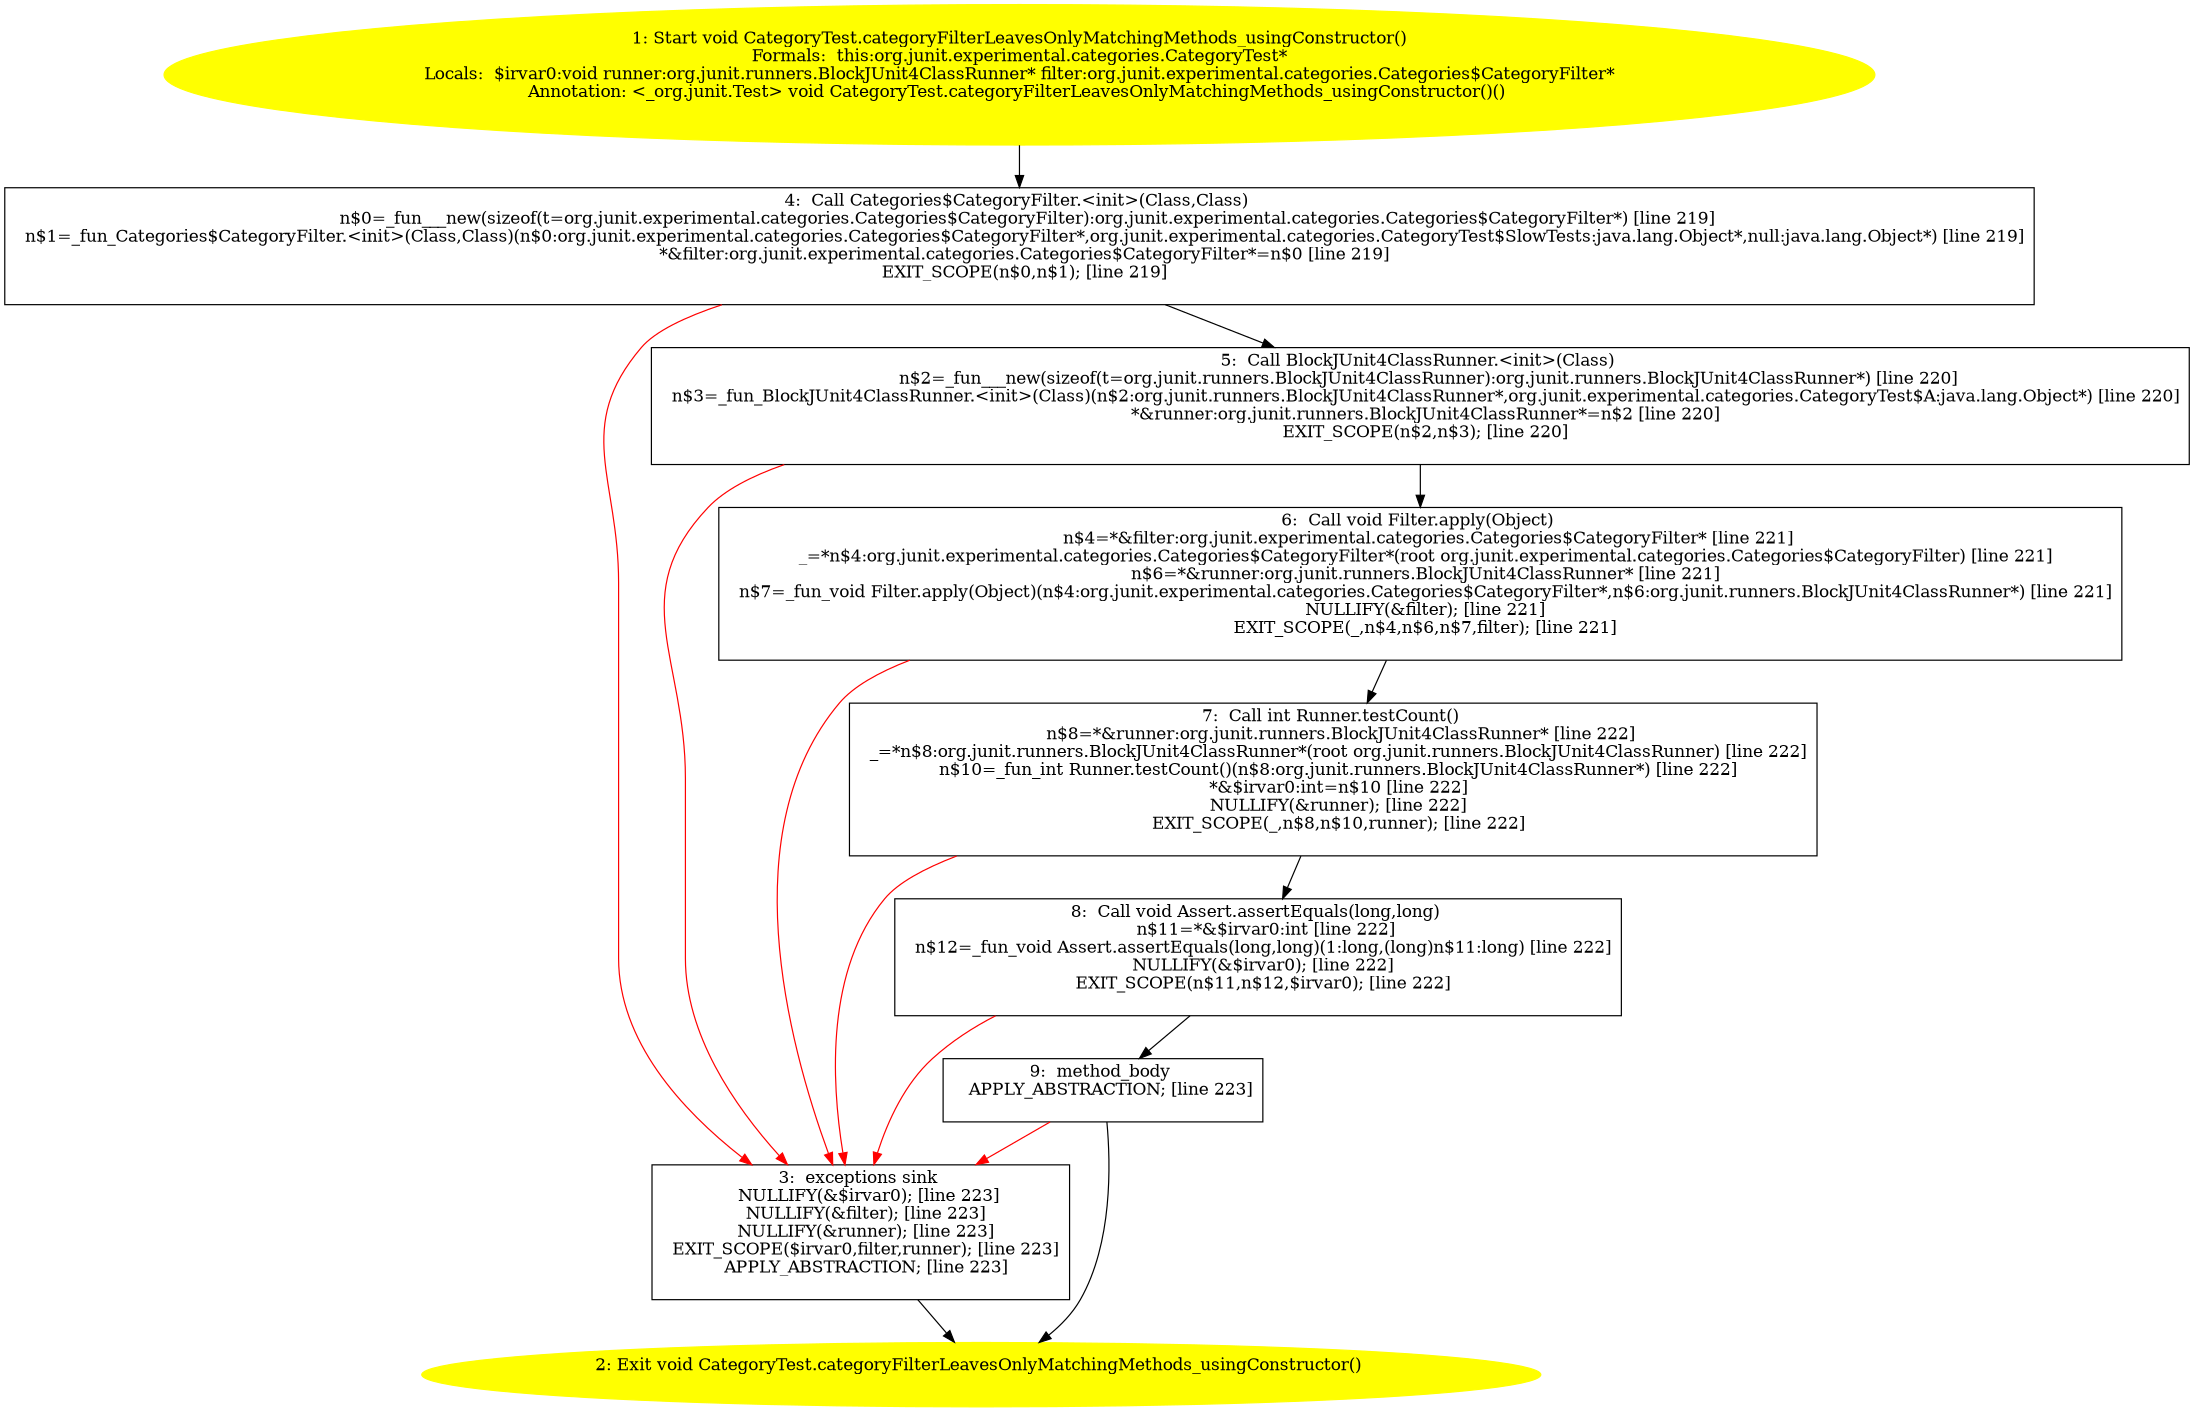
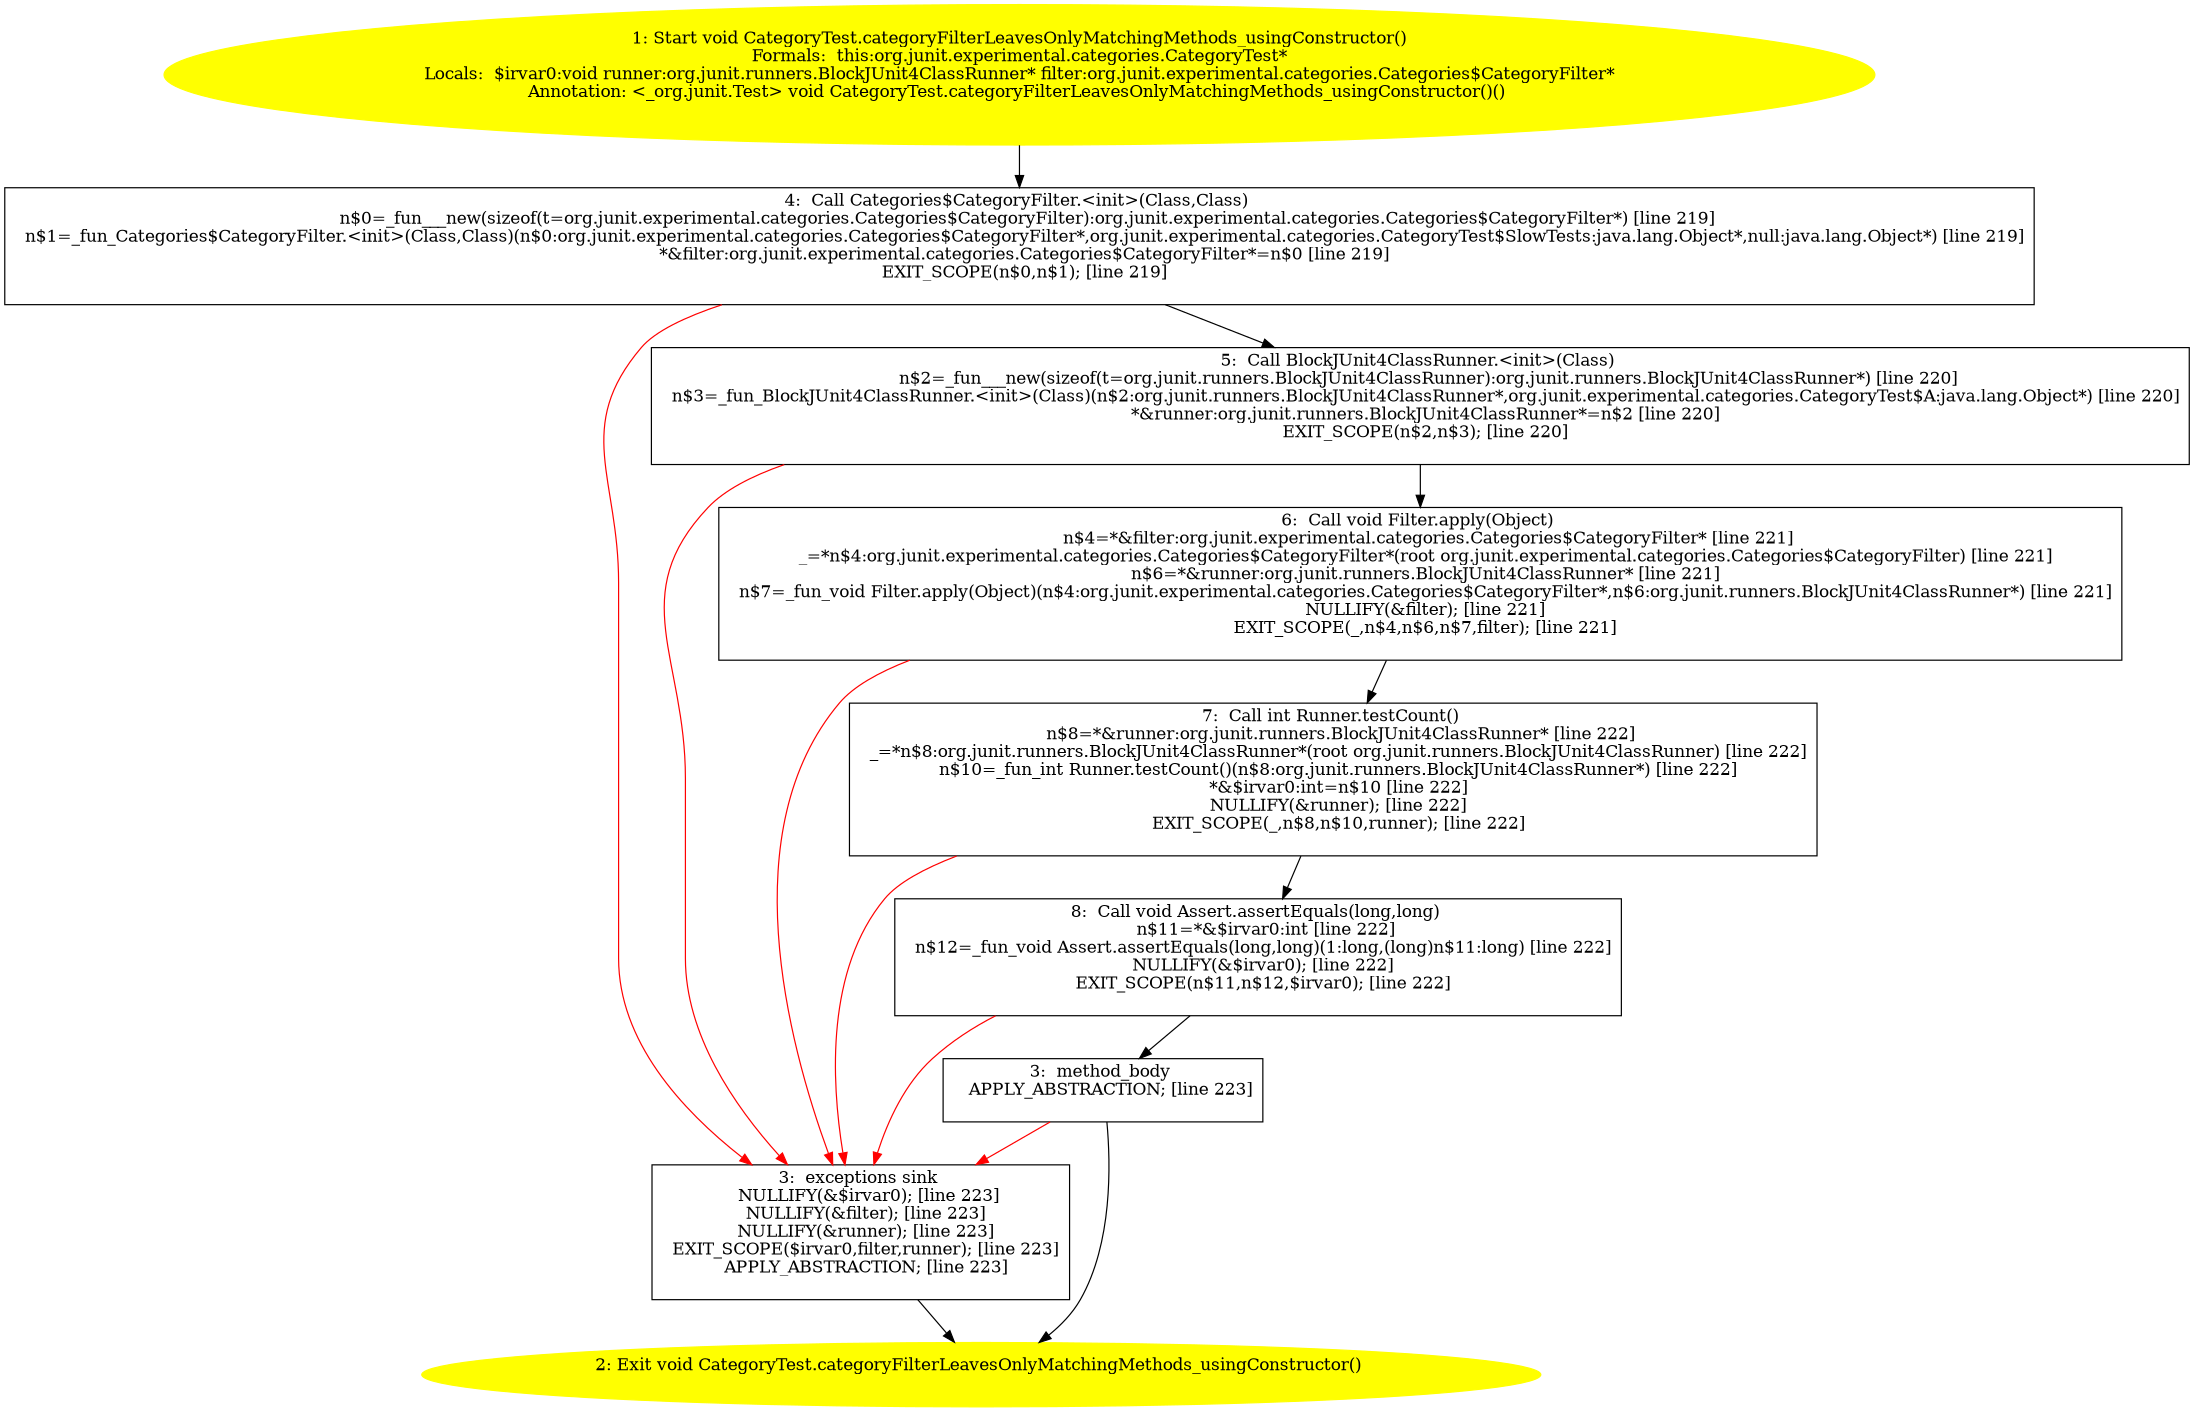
  digraph {
    node [shape=box]
    n1 [color=yellow label="1: Start void CategoryTest.categoryFilterLeavesOnlyMatchingMethods_usingConstructor()\nFormals:  this:org.junit.experimental.categories.CategoryTest*\nLocals:  $irvar0:void runner:org.junit.runners.BlockJUnit4ClassRunner* filter:org.junit.experimental.categories.Categories$CategoryFilter*\nAnnotation: <_org.junit.Test> void CategoryTest.categoryFilterLeavesOnlyMatchingMethods_usingConstructor()() \n  " style=filled shape=""]
    n2 [label="4:  Call Categories$CategoryFilter.<init>(Class,Class) \n   n$0=_fun___new(sizeof(t=org.junit.experimental.categories.Categories$CategoryFilter):org.junit.experimental.categories.Categories$CategoryFilter*) [line 219]\n  n$1=_fun_Categories$CategoryFilter.<init>(Class,Class)(n$0:org.junit.experimental.categories.Categories$CategoryFilter*,org.junit.experimental.categories.CategoryTest$SlowTests:java.lang.Object*,null:java.lang.Object*) [line 219]\n  *&filter:org.junit.experimental.categories.Categories$CategoryFilter*=n$0 [line 219]\n  EXIT_SCOPE(n$0,n$1); [line 219]\n "]
    n3 [label="3:  exceptions sink \n   NULLIFY(&$irvar0); [line 223]\n  NULLIFY(&filter); [line 223]\n  NULLIFY(&runner); [line 223]\n  EXIT_SCOPE($irvar0,filter,runner); [line 223]\n  APPLY_ABSTRACTION; [line 223]\n "]
    n4 [label="5:  Call BlockJUnit4ClassRunner.<init>(Class) \n   n$2=_fun___new(sizeof(t=org.junit.runners.BlockJUnit4ClassRunner):org.junit.runners.BlockJUnit4ClassRunner*) [line 220]\n  n$3=_fun_BlockJUnit4ClassRunner.<init>(Class)(n$2:org.junit.runners.BlockJUnit4ClassRunner*,org.junit.experimental.categories.CategoryTest$A:java.lang.Object*) [line 220]\n  *&runner:org.junit.runners.BlockJUnit4ClassRunner*=n$2 [line 220]\n  EXIT_SCOPE(n$2,n$3); [line 220]\n "]
    n5 [color=yellow label="2: Exit void CategoryTest.categoryFilterLeavesOnlyMatchingMethods_usingConstructor() \n  " style=filled shape=""]
    n6 [label="6:  Call void Filter.apply(Object) \n   n$4=*&filter:org.junit.experimental.categories.Categories$CategoryFilter* [line 221]\n  _=*n$4:org.junit.experimental.categories.Categories$CategoryFilter*(root org.junit.experimental.categories.Categories$CategoryFilter) [line 221]\n  n$6=*&runner:org.junit.runners.BlockJUnit4ClassRunner* [line 221]\n  n$7=_fun_void Filter.apply(Object)(n$4:org.junit.experimental.categories.Categories$CategoryFilter*,n$6:org.junit.runners.BlockJUnit4ClassRunner*) [line 221]\n  NULLIFY(&filter); [line 221]\n  EXIT_SCOPE(_,n$4,n$6,n$7,filter); [line 221]\n "]
    n7 [label="7:  Call int Runner.testCount() \n   n$8=*&runner:org.junit.runners.BlockJUnit4ClassRunner* [line 222]\n  _=*n$8:org.junit.runners.BlockJUnit4ClassRunner*(root org.junit.runners.BlockJUnit4ClassRunner) [line 222]\n  n$10=_fun_int Runner.testCount()(n$8:org.junit.runners.BlockJUnit4ClassRunner*) [line 222]\n  *&$irvar0:int=n$10 [line 222]\n  NULLIFY(&runner); [line 222]\n  EXIT_SCOPE(_,n$8,n$10,runner); [line 222]\n "]
    n8 [label="8:  Call void Assert.assertEquals(long,long) \n   n$11=*&$irvar0:int [line 222]\n  n$12=_fun_void Assert.assertEquals(long,long)(1:long,(long)n$11:long) [line 222]\n  NULLIFY(&$irvar0); [line 222]\n  EXIT_SCOPE(n$11,n$12,$irvar0); [line 222]\n "]
-   n9 [label="9:  method_body \n   APPLY_ABSTRACTION; [line 223]\n "]
+   n9 [label="3:  method_body \n   APPLY_ABSTRACTION; [line 223]\n "]
    n1 -> n2
    n2 -> n3 [color=red]
    n2 -> n4
    n3 -> n5
    n4 -> n3 [color=red]
    n4 -> n6
    n6 -> n3 [color=red]
    n6 -> n7
    n7 -> n3 [color=red]
    n7 -> n8
    n8 -> n3 [color=red]
    n8 -> n9
    n9 -> n3 [color=red]
    n9 -> n5
  }
